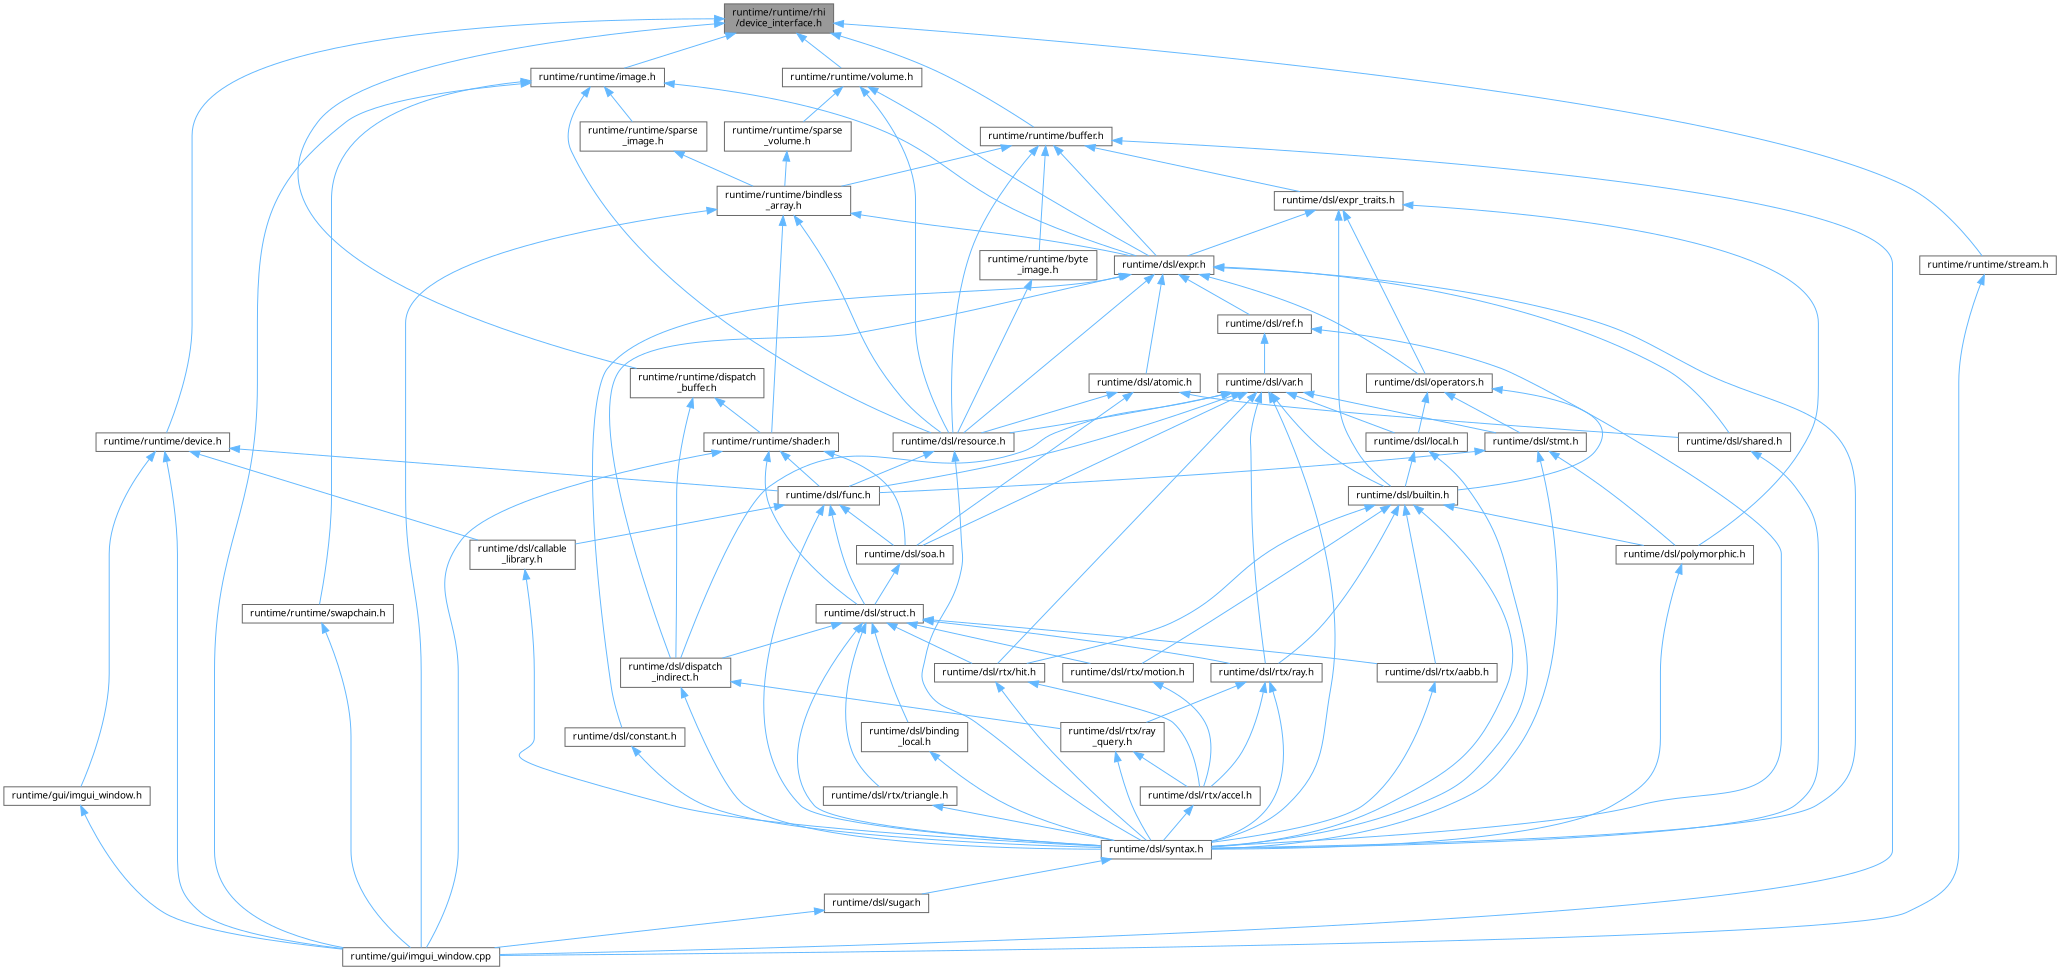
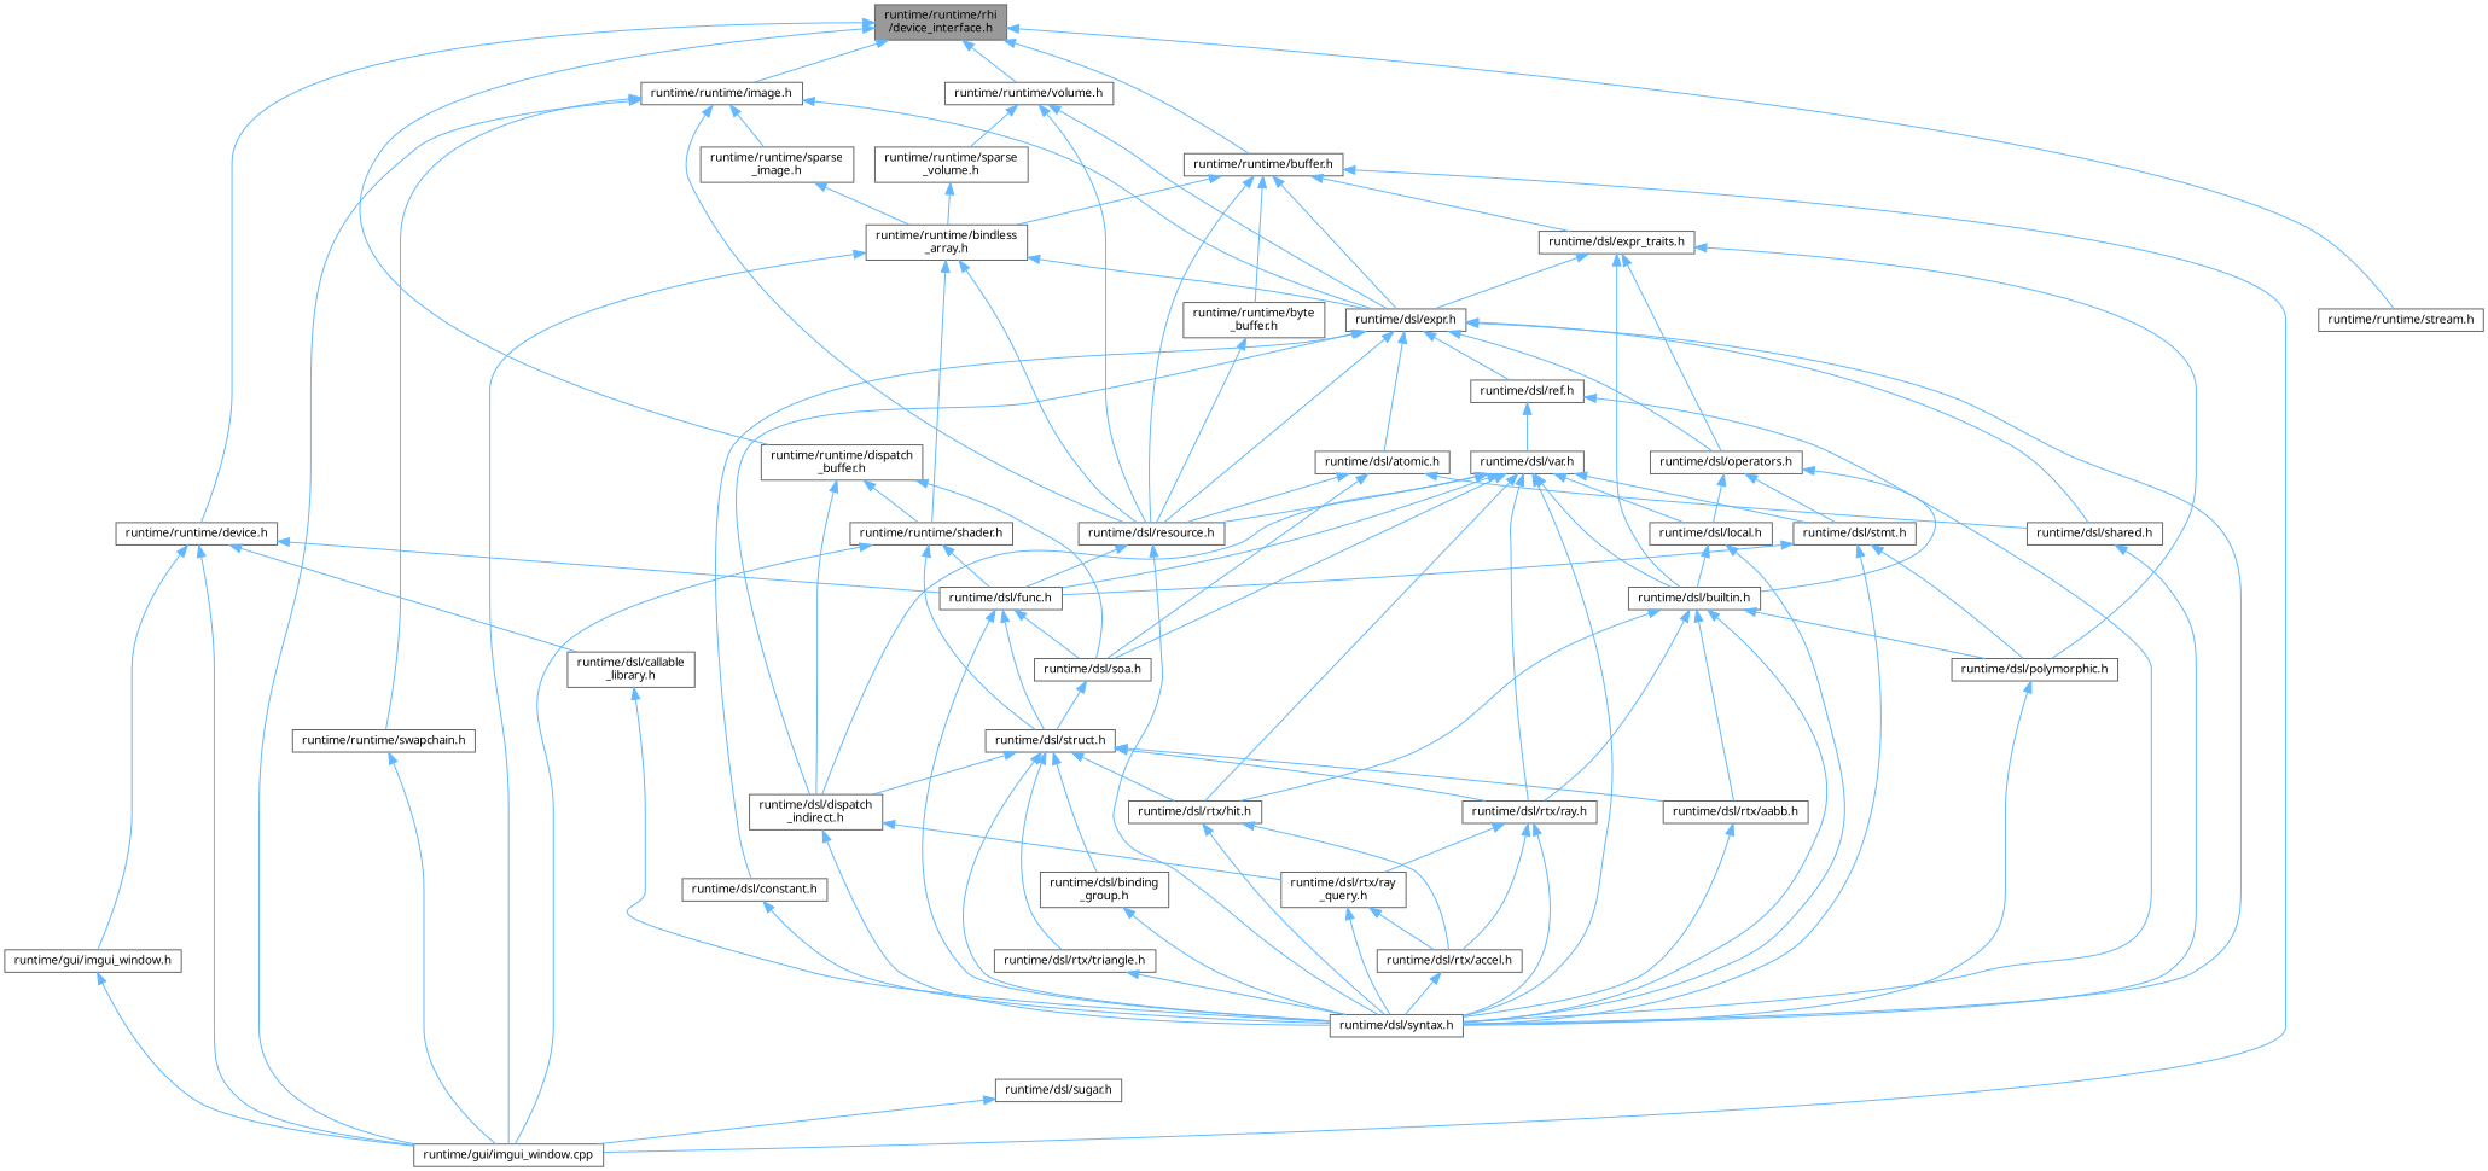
  digraph {
    fontname="Noto Sans"
    node [color=grey40 fillcolor=white fontname="Noto Sans" fontsize=10 shape=box style=filled]
    edge [color=steelblue1 dir=back fontname="Noto Sans" fontsize=10 labelfontname=Helvetica labelfontsize=10 style=solid]
    n1 [color=gray40 fillcolor=grey60 fontcolor=black height=0.2 label="runtime/runtime/rhi\l/device_interface.h" width=0.4]
    n2 [height=0.2 label="runtime/runtime/buffer.h" width=0.4]
    n3 [height=0.2 label="runtime/runtime/device.h" width=0.4]
    n4 [height=0.2 label="runtime/runtime/dispatch\l_buffer.h" width=0.4]
    n5 [height=0.2 label="runtime/runtime/image.h" width=0.4]
    n6 [height=0.2 label="runtime/runtime/stream.h" width=0.4]
    n7 [height=0.2 label="runtime/runtime/volume.h" width=0.4]
    n8 [height=0.2 label="runtime/dsl/expr.h" width=0.4]
    n9 [height=0.2 label="runtime/dsl/resource.h" width=0.4]
    n10 [height=0.2 label="runtime/gui/imgui_window.cpp" width=0.4]
    n11 [height=0.2 label="runtime/dsl/expr_traits.h" width=0.4]
    n12 [height=0.2 label="runtime/runtime/bindless\l_array.h" width=0.4]
-   n13 [height=0.2 label="runtime/runtime/byte\l_image.h" width=0.4]
+   n13 [height=0.2 label="runtime/runtime/byte\l_buffer.h" width=0.4]
    n14 [height=0.2 label="runtime/dsl/func.h" width=0.4]
    n15 [height=0.2 label="runtime/dsl/callable\l_library.h" width=0.4]
    n16 [height=0.2 label="runtime/gui/imgui_window.h" width=0.4]
    n17 [height=0.2 label="runtime/dsl/dispatch\l_indirect.h" width=0.4]
    n18 [height=0.2 label="runtime/runtime/shader.h" width=0.4]
    n19 [height=0.2 label="runtime/runtime/sparse\l_image.h" width=0.4]
    n20 [height=0.2 label="runtime/runtime/swapchain.h" width=0.4]
    n21 [height=0.2 label="runtime/runtime/sparse\l_volume.h" width=0.4]
    n22 [height=0.2 label="runtime/dsl/atomic.h" width=0.4]
    n23 [height=0.2 label="runtime/dsl/syntax.h" width=0.4]
    n24 [height=0.2 label="runtime/dsl/shared.h" width=0.4]
    n25 [height=0.2 label="runtime/dsl/constant.h" width=0.4]
    n26 [height=0.2 label="runtime/dsl/operators.h" width=0.4]
    n27 [height=0.2 label="runtime/dsl/ref.h" width=0.4]
    n28 [height=0.2 label="runtime/dsl/builtin.h" width=0.4]
    n29 [height=0.2 label="runtime/dsl/polymorphic.h" width=0.4]
    n30 [height=0.2 label="runtime/dsl/soa.h" width=0.4]
    n31 [height=0.2 label="runtime/dsl/sugar.h" width=0.4]
    n32 [height=0.2 label="runtime/dsl/rtx/ray\l_query.h" width=0.4]
    n33 [height=0.2 label="runtime/dsl/local.h" width=0.4]
    n34 [height=0.2 label="runtime/dsl/stmt.h" width=0.4]
    n35 [height=0.2 label="runtime/dsl/var.h" width=0.4]
    n36 [height=0.2 label="runtime/dsl/struct.h" width=0.4]
-   n37 [height=0.2 label="runtime/dsl/binding\l_local.h" width=0.4]
+   n37 [height=0.2 label="runtime/dsl/binding\l_group.h" width=0.4]
    n38 [height=0.2 label="runtime/dsl/rtx/aabb.h" width=0.4]
    n39 [height=0.2 label="runtime/dsl/rtx/hit.h" width=0.4]
-   n40 [height=0.2 label="runtime/dsl/rtx/motion.h" width=0.4]
    n41 [height=0.2 label="runtime/dsl/rtx/ray.h" width=0.4]
    n42 [height=0.2 label="runtime/dsl/rtx/triangle.h" width=0.4]
    n43 [height=0.2 label="runtime/dsl/rtx/accel.h" width=0.4]
    n1 -> n2
    n1 -> n3
    n1 -> n4
    n1 -> n5
    n1 -> n6
    n1 -> n7
    n2 -> n8
    n2 -> n9
    n2 -> n10
    n2 -> n11
    n2 -> n12
    n2 -> n13
    n3 -> n10
    n3 -> n14
    n3 -> n15
    n3 -> n16
    n4 -> n17
    n4 -> n18
    n5 -> n8
    n5 -> n9
    n5 -> n10
    n5 -> n19
    n5 -> n20
-   n6 -> n10
    n7 -> n8
    n7 -> n9
    n7 -> n21
    n8 -> n9
    n8 -> n17
    n8 -> n22
    n8 -> n23
    n8 -> n24
    n8 -> n25
    n8 -> n26
    n8 -> n27
    n9 -> n14
    n9 -> n23
    n11 -> n8
    n11 -> n26
    n11 -> n28
    n11 -> n29
    n12 -> n8
    n12 -> n9
    n12 -> n10
    n12 -> n18
    n13 -> n9
-   n14 -> n15
    n14 -> n23
    n14 -> n30
    n14 -> n36
    n15 -> n23
    n16 -> n10
    n17 -> n23
    n17 -> n32
    n18 -> n10
    n18 -> n14
-   n18 -> n30
+   n4 -> n30
    n18 -> n36
    n19 -> n12
    n20 -> n10
    n21 -> n12
    n22 -> n9
    n22 -> n24
    n22 -> n30
-   n23 -> n31
    n24 -> n23
    n25 -> n23
    n26 -> n28
    n26 -> n33
    n26 -> n34
    n27 -> n23
    n27 -> n35
    n28 -> n23
    n28 -> n29
    n28 -> n38
    n28 -> n39
-   n28 -> n40
    n28 -> n41
    n29 -> n23
    n30 -> n36
    n31 -> n10
    n32 -> n23
    n32 -> n43
    n33 -> n23
    n33 -> n28
    n34 -> n14
    n34 -> n23
    n34 -> n29
    n35 -> n9
    n35 -> n14
    n35 -> n17
    n35 -> n23
    n35 -> n28
    n35 -> n30
    n35 -> n33
    n35 -> n34
    n35 -> n39
    n35 -> n41
    n36 -> n17
    n36 -> n23
    n36 -> n37
    n36 -> n38
    n36 -> n39
-   n36 -> n40
    n36 -> n41
    n36 -> n42
    n37 -> n23
    n38 -> n23
    n39 -> n23
    n39 -> n43
-   n40 -> n43
    n41 -> n23
    n41 -> n32
    n41 -> n43
    n42 -> n23
    n43 -> n23
  }
